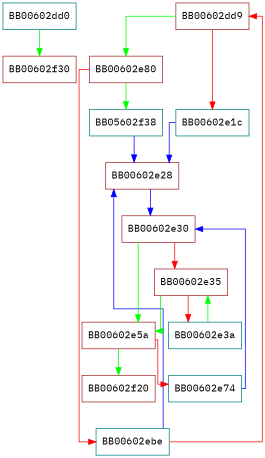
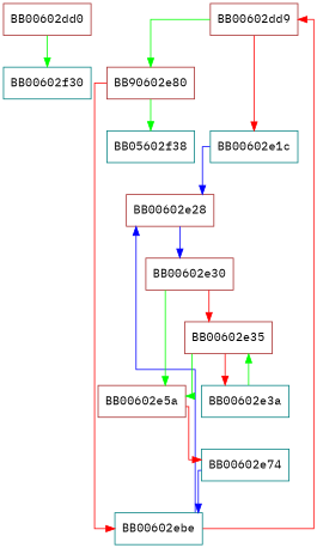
  digraph {
    fontname="IBM Plex Mono"
    splines=ortho
    node [color=brown fontname="IBM Plex Mono" shape=box]
    edge [color=green fontname="IBM Plex Mono"]
-   BB00602dd0 [color=teal]
-   BB00602f30
+   BB00602dd0
+   BB00602f30 [color=teal]
    BB00602dd9
-   BB00602e80
+   BB00602e80 [label=BB90602e80]
    BB00602e1c [color=teal]
    n6 [color=teal label=BB05602f38]
    BB00602ebe [color=teal]
    BB00602e28
    BB00602e30
    BB00602e5a
    BB00602e35
-   BB00602f20
    BB00602e74 [color=teal]
    BB00602e3a [color=teal]
    BB00602dd0 -> BB00602f30
    BB00602dd9 -> BB00602e80
    BB00602dd9 -> BB00602e1c [color=red]
    BB00602e80 -> n6
    BB00602e80 -> BB00602ebe [color=red]
    BB00602e1c -> BB00602e28 [color=blue]
-   n6 -> BB00602e28 [color=blue]
    BB00602ebe -> BB00602dd9 [color=red]
    BB00602ebe -> BB00602e28 [color=blue]
    BB00602e28 -> BB00602e30 [color=blue]
    BB00602e30 -> BB00602e5a
    BB00602e30 -> BB00602e35 [color=red]
-   BB00602e5a -> BB00602f20
    BB00602e5a -> BB00602e74 [color=red]
    BB00602e35 -> BB00602e5a
    BB00602e35 -> BB00602e3a [color=red]
-   BB00602e74 -> BB00602e30 [color=blue]
+   BB00602e74 -> BB00602ebe [color=blue]
    BB00602e3a -> BB00602e35
  }
